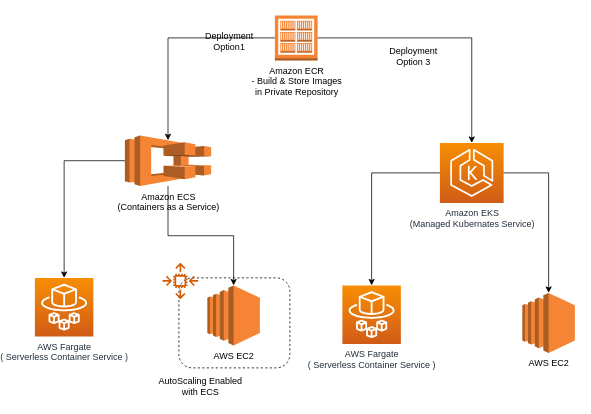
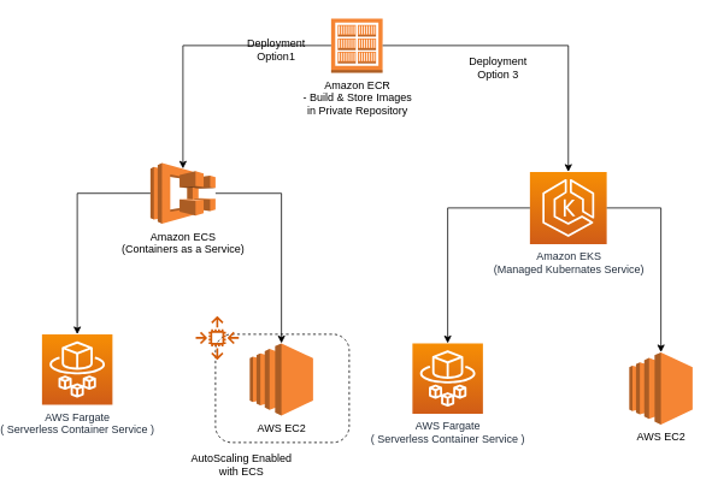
  <mxCell id="0" />
  <mxCell id="1" parent="0" />
  <mxCell id="2" value="" style="rounded=1;whiteSpace=wrap;html=1;dashed=1;" vertex="1" parent="1"><mxGeometry x="212" y="370" width="148" height="120" as="geometry" /></mxCell>
  <mxCell id="3" value="&lt;div&gt;Amazon ECR&lt;/div&gt;&lt;div&gt;- Build &amp;amp; Store Images &lt;br&gt;&lt;/div&gt;&lt;div&gt;in Private Repository&lt;br&gt;&lt;/div&gt;" style="outlineConnect=0;dashed=0;verticalLabelPosition=bottom;verticalAlign=top;align=center;html=1;shape=mxgraph.aws3.ecr_registry;fillColor=#F58534;gradientColor=none;" parent="1" vertex="1"><mxGeometry x="340" y="20" width="57" height="60" as="geometry" /></mxCell>
- <mxCell id="4" value="&lt;div&gt;Amazon ECS&lt;/div&gt;&lt;div&gt;(Containers as a Service)&lt;br&gt;&lt;/div&gt;" style="outlineConnect=0;dashed=0;verticalLabelPosition=bottom;verticalAlign=top;align=center;html=1;shape=mxgraph.aws3.ecs;fillColor=#F58534;gradientColor=none;" parent="1" vertex="1"><mxGeometry x="140" y="180" width="115" height="67.5" as="geometry" /></mxCell>
+ <mxCell id="4" value="&lt;div&gt;Amazon ECS&lt;/div&gt;&lt;div&gt;(Containers as a Service)&lt;br&gt;&lt;/div&gt;" style="outlineConnect=0;dashed=0;verticalLabelPosition=bottom;verticalAlign=top;align=center;html=1;shape=mxgraph.aws3.ecs;fillColor=#F58534;gradientColor=none;" parent="1" vertex="1"><mxGeometry x="140" y="180" width="72" height="67.5" as="geometry" /></mxCell>
  <mxCell id="5" value="" style="endArrow=classic;html=1;rounded=0;entryX=0.5;entryY=0.095;entryDx=0;entryDy=0;entryPerimeter=0;edgeStyle=orthogonalEdgeStyle;" parent="1" source="3" target="4" edge="1"><mxGeometry width="50" height="50" relative="1" as="geometry"><mxPoint x="370" y="260" as="sourcePoint" /><mxPoint x="420" y="210" as="targetPoint" /></mxGeometry></mxCell>
  <mxCell id="6" value="AWS Fargate &lt;br&gt;( Serverless Container Service )" style="sketch=0;points=[[0,0,0],[0.25,0,0],[0.5,0,0],[0.75,0,0],[1,0,0],[0,1,0],[0.25,1,0],[0.5,1,0],[0.75,1,0],[1,1,0],[0,0.25,0],[0,0.5,0],[0,0.75,0],[1,0.25,0],[1,0.5,0],[1,0.75,0]];outlineConnect=0;fontColor=#232F3E;gradientColor=#F78E04;gradientDirection=north;fillColor=#D05C17;strokeColor=#ffffff;dashed=0;verticalLabelPosition=bottom;verticalAlign=top;align=center;html=1;fontSize=12;fontStyle=0;aspect=fixed;shape=mxgraph.aws4.resourceIcon;resIcon=mxgraph.aws4.fargate;" parent="1" vertex="1"><mxGeometry x="20" y="370" width="78" height="78" as="geometry" /></mxCell>
  <mxCell id="7" value="AWS EC2" style="outlineConnect=0;dashed=0;verticalLabelPosition=bottom;verticalAlign=top;align=center;html=1;shape=mxgraph.aws3.ec2;fillColor=#F58534;gradientColor=none;" parent="1" vertex="1"><mxGeometry x="250" y="380" width="70" height="80" as="geometry" /></mxCell>
  <mxCell id="8" value="" style="endArrow=classic;html=1;rounded=0;exitX=0;exitY=0.5;exitDx=0;exitDy=0;exitPerimeter=0;entryX=0.5;entryY=0;entryDx=0;entryDy=0;entryPerimeter=0;edgeStyle=orthogonalEdgeStyle;" parent="1" source="4" target="6" edge="1"><mxGeometry width="50" height="50" relative="1" as="geometry"><mxPoint x="370" y="260" as="sourcePoint" /><mxPoint x="420" y="210" as="targetPoint" /></mxGeometry></mxCell>
  <mxCell id="9" value="&lt;div&gt;Amazon EKS&lt;/div&gt;&lt;div&gt;(Managed Kubernates Service)&lt;br&gt;&lt;/div&gt;" style="sketch=0;points=[[0,0,0],[0.25,0,0],[0.5,0,0],[0.75,0,0],[1,0,0],[0,1,0],[0.25,1,0],[0.5,1,0],[0.75,1,0],[1,1,0],[0,0.25,0],[0,0.5,0],[0,0.75,0],[1,0.25,0],[1,0.5,0],[1,0.75,0]];outlineConnect=0;fontColor=#232F3E;gradientColor=#F78E04;gradientDirection=north;fillColor=#D05C17;strokeColor=#ffffff;dashed=0;verticalLabelPosition=bottom;verticalAlign=top;align=center;html=1;fontSize=12;fontStyle=0;aspect=fixed;shape=mxgraph.aws4.resourceIcon;resIcon=mxgraph.aws4.eks;" parent="1" vertex="1"><mxGeometry x="560" y="190" width="85" height="80" as="geometry" /></mxCell>
  <mxCell id="10" value="" style="endArrow=classic;html=1;rounded=0;exitX=1;exitY=0.5;exitDx=0;exitDy=0;exitPerimeter=0;entryX=0.5;entryY=0;entryDx=0;entryDy=0;entryPerimeter=0;edgeStyle=orthogonalEdgeStyle;" parent="1" source="3" target="9" edge="1"><mxGeometry width="50" height="50" relative="1" as="geometry"><mxPoint x="370" y="220" as="sourcePoint" /><mxPoint x="420" y="170" as="targetPoint" /></mxGeometry></mxCell>
  <mxCell id="11" value="Deployment Option1" style="text;html=1;strokeColor=none;fillColor=none;align=center;verticalAlign=middle;whiteSpace=wrap;rounded=0;" parent="1" vertex="1"><mxGeometry x="232.25" y="40" width="95" height="30" as="geometry" /></mxCell>
  <mxCell id="12" value="Deployment Option 3" style="text;html=1;strokeColor=none;fillColor=none;align=center;verticalAlign=middle;whiteSpace=wrap;rounded=0;" parent="1" vertex="1"><mxGeometry x="480" y="60" width="90" height="30" as="geometry" /></mxCell>
  <mxCell id="13" value="" style="endArrow=classic;html=1;rounded=0;entryX=0.5;entryY=0;entryDx=0;entryDy=0;entryPerimeter=0;edgeStyle=orthogonalEdgeStyle;" parent="1" source="4" target="7" edge="1"><mxGeometry width="50" height="50" relative="1" as="geometry"><mxPoint x="370" y="310" as="sourcePoint" /><mxPoint x="420" y="260" as="targetPoint" /></mxGeometry></mxCell>
  <mxCell id="14" value="AWS Fargate&lt;br&gt;( Serverless Container Service )" style="sketch=0;points=[[0,0,0],[0.25,0,0],[0.5,0,0],[0.75,0,0],[1,0,0],[0,1,0],[0.25,1,0],[0.5,1,0],[0.75,1,0],[1,1,0],[0,0.25,0],[0,0.5,0],[0,0.75,0],[1,0.25,0],[1,0.5,0],[1,0.75,0]];outlineConnect=0;fontColor=#232F3E;gradientColor=#F78E04;gradientDirection=north;fillColor=#D05C17;strokeColor=#ffffff;dashed=0;verticalLabelPosition=bottom;verticalAlign=top;align=center;html=1;fontSize=12;fontStyle=0;aspect=fixed;shape=mxgraph.aws4.resourceIcon;resIcon=mxgraph.aws4.fargate;" parent="1" vertex="1"><mxGeometry x="430" y="380" width="78" height="78" as="geometry" /></mxCell>
  <mxCell id="15" value="AWS EC2" style="outlineConnect=0;dashed=0;verticalLabelPosition=bottom;verticalAlign=top;align=center;html=1;shape=mxgraph.aws3.ec2;fillColor=#F58534;gradientColor=none;" parent="1" vertex="1"><mxGeometry x="670" y="390" width="70" height="80" as="geometry" /></mxCell>
  <mxCell id="16" value="" style="endArrow=classic;html=1;rounded=0;exitX=0;exitY=0.5;exitDx=0;exitDy=0;exitPerimeter=0;entryX=0.5;entryY=0;entryDx=0;entryDy=0;entryPerimeter=0;edgeStyle=orthogonalEdgeStyle;" parent="1" source="9" target="14" edge="1"><mxGeometry width="50" height="50" relative="1" as="geometry"><mxPoint x="560" y="223.75" as="sourcePoint" /><mxPoint x="840" y="220" as="targetPoint" /></mxGeometry></mxCell>
  <mxCell id="17" value="" style="endArrow=classic;html=1;rounded=0;entryX=0.5;entryY=0;entryDx=0;entryDy=0;entryPerimeter=0;edgeStyle=orthogonalEdgeStyle;exitX=1;exitY=0.5;exitDx=0;exitDy=0;exitPerimeter=0;" parent="1" source="9" target="15" edge="1"><mxGeometry width="50" height="50" relative="1" as="geometry"><mxPoint x="632" y="223.8" as="sourcePoint" /><mxPoint x="840" y="270" as="targetPoint" /></mxGeometry></mxCell>
  <mxCell id="18" value="" style="sketch=0;outlineConnect=0;fontColor=#232F3E;gradientColor=none;fillColor=#D45B07;strokeColor=none;dashed=0;verticalLabelPosition=bottom;verticalAlign=top;align=center;html=1;fontSize=12;fontStyle=0;aspect=fixed;pointerEvents=1;shape=mxgraph.aws4.auto_scaling2;" vertex="1" parent="1"><mxGeometry x="190" y="350" width="48" height="48" as="geometry" /></mxCell>
  <mxCell id="19" value="AutoScaling Enabled with ECS" style="text;html=1;strokeColor=none;fillColor=none;align=center;verticalAlign=middle;whiteSpace=wrap;rounded=0;dashed=1;" vertex="1" parent="1"><mxGeometry x="172.25" y="500" width="137.5" height="30" as="geometry" /></mxCell>
